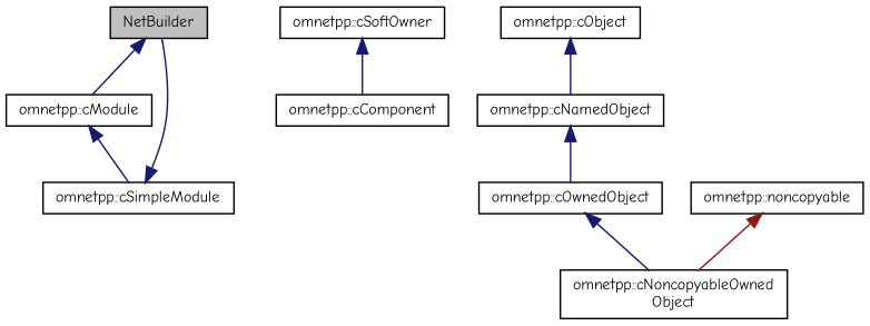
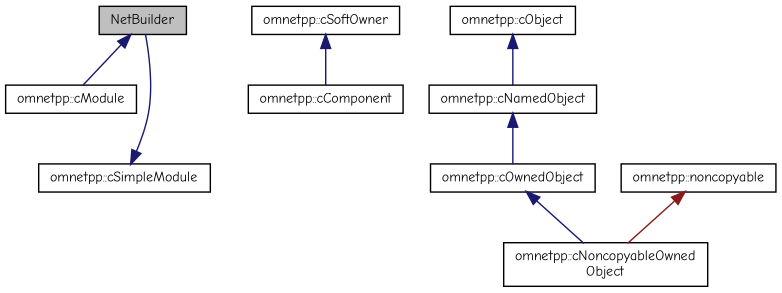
  digraph {
    fontname="Comic Neue"
    node [color=black fillcolor=white fontname="Comic Neue" fontsize=10 shape=record style=filled]
    edge [color=midnightblue dir=back fontname="Comic Neue" fontsize=10 labelfontname=Helvetica labelfontsize=10 style=solid]
    n1 [fillcolor=grey75 fontcolor=black height=0.2 label=NetBuilder width=0.4]
    n2 [height=0.2 label="omnetpp::cModule" width=0.4]
    n3 [height=0.2 label="omnetpp::cSimpleModule" width=0.4]
    n4 [height=0.2 label="omnetpp::cComponent" width=0.4]
    n5 [height=0.2 label="omnetpp::cSoftOwner" width=0.4]
    n6 [height=0.2 label="omnetpp::cNoncopyableOwned\lObject" width=0.4]
    n7 [height=0.2 label="omnetpp::cOwnedObject" width=0.4]
    n8 [height=0.2 label="omnetpp::cNamedObject" width=0.4]
    n9 [height=0.2 label="omnetpp::cObject" width=0.4]
    n10 [height=0.2 label="omnetpp::noncopyable" width=0.4]
    n1 -> n2
-   n2 -> n3
    n3 -> n1
    n5 -> n4
    n7 -> n6
    n8 -> n7
    n9 -> n8
    n10 -> n6 [color=firebrick4]
  }
